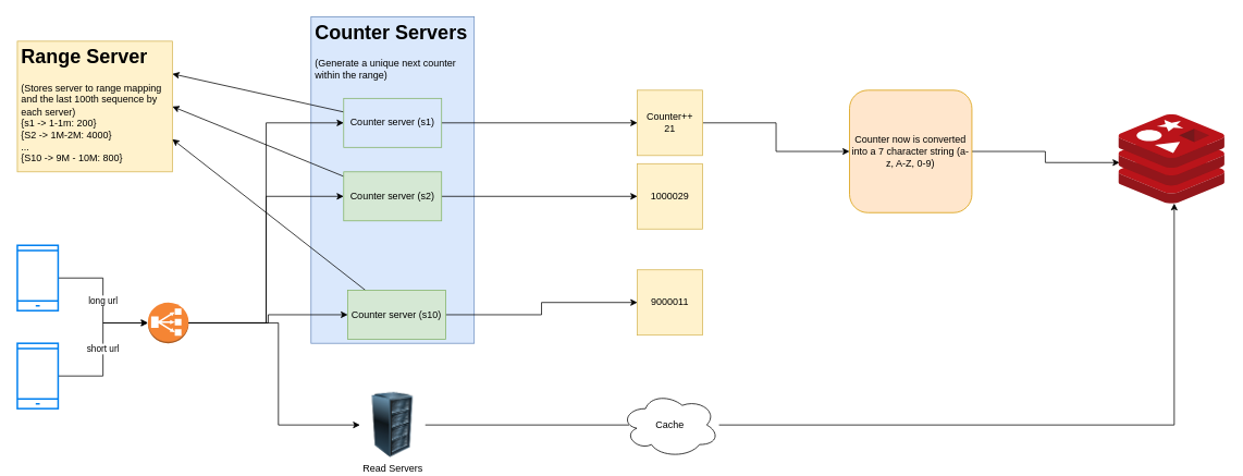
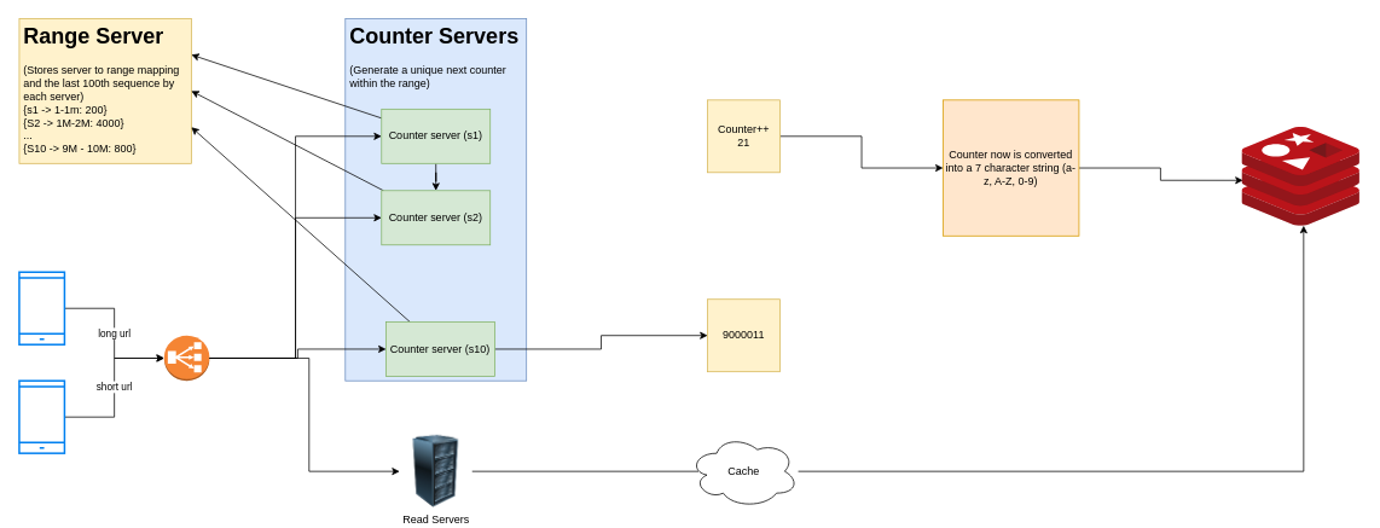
  <mxCell id="0" />
  <mxCell id="1" parent="0" />
- <mxCell id="2" value="&lt;h1&gt;Range Server&lt;/h1&gt;&lt;div&gt;(Stores server to range mapping and the last 100th sequence by each server)&lt;/div&gt;&lt;div&gt;{s1 -&amp;gt; 1-1m: 200}&lt;/div&gt;&lt;div&gt;{S2 -&amp;gt; 1M-2M: 4000}&lt;/div&gt;&lt;div&gt;...&lt;/div&gt;&lt;div&gt;{S10 -&amp;gt; 9M - 10M: 800}&lt;/div&gt;" style="text;html=1;strokeColor=#d6b656;fillColor=#fff2cc;spacing=5;spacingTop=-20;whiteSpace=wrap;overflow=hidden;rounded=0;" parent="1" vertex="1"><mxGeometry x="20" y="50" width="190" height="160" as="geometry" /></mxCell>
+ <mxCell id="2" value="&lt;h1&gt;Range Server&lt;/h1&gt;&lt;div&gt;(Stores server to range mapping and the last 100th sequence by each server)&lt;/div&gt;&lt;div&gt;{s1 -&amp;gt; 1-1m: 200}&lt;/div&gt;&lt;div&gt;{S2 -&amp;gt; 1M-2M: 4000}&lt;/div&gt;&lt;div&gt;...&lt;/div&gt;&lt;div&gt;{S10 -&amp;gt; 9M - 10M: 800}&lt;/div&gt;" style="text;html=1;strokeColor=#d6b656;fillColor=#fff2cc;spacing=5;spacingTop=-20;whiteSpace=wrap;overflow=hidden;rounded=0;" parent="1" vertex="1"><mxGeometry x="20" y="20" width="190" height="160" as="geometry" /></mxCell>
  <mxCell id="3" value="long url" style="edgeStyle=orthogonalEdgeStyle;rounded=0;orthogonalLoop=1;jettySize=auto;html=1;entryX=0;entryY=0.5;entryDx=0;entryDy=0;entryPerimeter=0;" parent="1" source="4" target="8" edge="1"><mxGeometry relative="1" as="geometry" /></mxCell>
  <mxCell id="4" value="" style="html=1;verticalLabelPosition=bottom;align=center;labelBackgroundColor=#ffffff;verticalAlign=top;strokeWidth=2;strokeColor=#0080F0;shadow=0;dashed=0;shape=mxgraph.ios7.icons.smartphone;" parent="1" vertex="1"><mxGeometry x="20" y="300" width="50" height="80" as="geometry" /></mxCell>
  <mxCell id="5" value="short url" style="edgeStyle=orthogonalEdgeStyle;rounded=0;orthogonalLoop=1;jettySize=auto;html=1;entryX=0;entryY=0.5;entryDx=0;entryDy=0;entryPerimeter=0;" parent="1" source="6" target="8" edge="1"><mxGeometry relative="1" as="geometry" /></mxCell>
  <mxCell id="6" value="" style="html=1;verticalLabelPosition=bottom;align=center;labelBackgroundColor=#ffffff;verticalAlign=top;strokeWidth=2;strokeColor=#0080F0;shadow=0;dashed=0;shape=mxgraph.ios7.icons.smartphone;" parent="1" vertex="1"><mxGeometry x="20" y="420" width="50" height="80" as="geometry" /></mxCell>
  <mxCell id="7" style="edgeStyle=orthogonalEdgeStyle;rounded=0;orthogonalLoop=1;jettySize=auto;html=1;entryX=0;entryY=0.5;entryDx=0;entryDy=0;" parent="1" source="8" target="23" edge="1"><mxGeometry relative="1" as="geometry"><Array as="points"><mxPoint x="340" y="395" /><mxPoint x="340" y="520" /></Array></mxGeometry></mxCell>
  <mxCell id="8" value="" style="outlineConnect=0;dashed=0;verticalLabelPosition=bottom;verticalAlign=top;align=center;html=1;shape=mxgraph.aws3.classic_load_balancer;fillColor=#F58534;gradientColor=none;" parent="1" vertex="1"><mxGeometry x="180" y="370" width="50" height="50" as="geometry" /></mxCell>
  <mxCell id="9" value="&lt;h1&gt;Counter Servers&lt;/h1&gt;&lt;div&gt;(Generate a unique next counter within the range)&lt;/div&gt;" style="text;html=1;strokeColor=#6c8ebf;fillColor=#dae8fc;spacing=5;spacingTop=-20;whiteSpace=wrap;overflow=hidden;rounded=0;" parent="1" vertex="1"><mxGeometry x="380" y="20" width="200" height="400" as="geometry" /></mxCell>
  <mxCell id="10" style="rounded=0;orthogonalLoop=1;jettySize=auto;html=1;entryX=1;entryY=0.25;entryDx=0;entryDy=0;" parent="1" source="12" target="2" edge="1"><mxGeometry relative="1" as="geometry" /></mxCell>
- <mxCell id="11" style="edgeStyle=orthogonalEdgeStyle;rounded=0;orthogonalLoop=1;jettySize=auto;html=1;entryX=0;entryY=0.5;entryDx=0;entryDy=0;" parent="1" source="12" target="25" edge="1"><mxGeometry relative="1" as="geometry" /></mxCell>
- <mxCell id="12" value="Counter server (s1)" style="rounded=0;whiteSpace=wrap;html=1;fillColor=#dae8fc;strokeColor=#82b366;" parent="1" vertex="1"><mxGeometry x="420" y="120" width="120" height="60" as="geometry" /></mxCell>
+ <mxCell id="11" style="edgeStyle=orthogonalEdgeStyle;rounded=0;orthogonalLoop=1;jettySize=auto;html=1;" parent="1" source="12" target="15" edge="1"><mxGeometry relative="1" as="geometry" /></mxCell>
+ <mxCell id="12" value="Counter server (s1)" style="rounded=0;whiteSpace=wrap;html=1;fillColor=#d5e8d4;strokeColor=#82b366;" parent="1" vertex="1"><mxGeometry x="420" y="120" width="120" height="60" as="geometry" /></mxCell>
  <mxCell id="13" style="rounded=0;orthogonalLoop=1;jettySize=auto;html=1;entryX=1;entryY=0.5;entryDx=0;entryDy=0;" parent="1" source="15" target="2" edge="1"><mxGeometry relative="1" as="geometry" /></mxCell>
- <mxCell id="14" style="edgeStyle=orthogonalEdgeStyle;rounded=0;orthogonalLoop=1;jettySize=auto;html=1;entryX=0;entryY=0.5;entryDx=0;entryDy=0;" parent="1" source="15" target="26" edge="1"><mxGeometry relative="1" as="geometry" /></mxCell>
  <mxCell id="15" value="Counter server (s2)" style="rounded=0;whiteSpace=wrap;html=1;fillColor=#d5e8d4;strokeColor=#82b366;" parent="1" vertex="1"><mxGeometry x="420" y="210" width="120" height="60" as="geometry" /></mxCell>
  <mxCell id="16" style="rounded=0;orthogonalLoop=1;jettySize=auto;html=1;entryX=1;entryY=0.75;entryDx=0;entryDy=0;" parent="1" source="18" target="2" edge="1"><mxGeometry relative="1" as="geometry"><mxPoint x="160" y="190" as="targetPoint" /></mxGeometry></mxCell>
  <mxCell id="17" style="edgeStyle=orthogonalEdgeStyle;rounded=0;orthogonalLoop=1;jettySize=auto;html=1;entryX=0;entryY=0.5;entryDx=0;entryDy=0;" parent="1" source="18" target="27" edge="1"><mxGeometry relative="1" as="geometry" /></mxCell>
  <mxCell id="18" value="Counter server (s10)" style="rounded=0;whiteSpace=wrap;html=1;fillColor=#d5e8d4;strokeColor=#82b366;" parent="1" vertex="1"><mxGeometry x="425" y="355" width="120" height="60" as="geometry" /></mxCell>
  <mxCell id="19" style="edgeStyle=orthogonalEdgeStyle;rounded=0;orthogonalLoop=1;jettySize=auto;html=1;entryX=0;entryY=0.5;entryDx=0;entryDy=0;" parent="1" source="8" target="12" edge="1"><mxGeometry relative="1" as="geometry" /></mxCell>
  <mxCell id="20" style="edgeStyle=orthogonalEdgeStyle;rounded=0;orthogonalLoop=1;jettySize=auto;html=1;entryX=0;entryY=0.5;entryDx=0;entryDy=0;" parent="1" source="8" target="15" edge="1"><mxGeometry relative="1" as="geometry" /></mxCell>
  <mxCell id="21" style="edgeStyle=orthogonalEdgeStyle;rounded=0;orthogonalLoop=1;jettySize=auto;html=1;entryX=0;entryY=0.5;entryDx=0;entryDy=0;" parent="1" source="8" target="18" edge="1"><mxGeometry relative="1" as="geometry" /></mxCell>
  <mxCell id="22" style="edgeStyle=orthogonalEdgeStyle;rounded=0;orthogonalLoop=1;jettySize=auto;html=1;entryX=0.083;entryY=0.5;entryDx=0;entryDy=0;entryPerimeter=0;endArrow=none;" parent="1" source="23" target="29" edge="1"><mxGeometry relative="1" as="geometry" /></mxCell>
  <mxCell id="23" value="Read Servers" style="image;html=1;image=img/lib/clip_art/computers/Server_Rack_128x128.png" parent="1" vertex="1"><mxGeometry x="440" y="480" width="80" height="80" as="geometry" /></mxCell>
  <mxCell id="24" style="edgeStyle=orthogonalEdgeStyle;rounded=0;orthogonalLoop=1;jettySize=auto;html=1;entryX=0;entryY=0.5;entryDx=0;entryDy=0;" parent="1" source="25" target="31" edge="1"><mxGeometry relative="1" as="geometry" /></mxCell>
  <mxCell id="25" value="Counter++&lt;br&gt;21" style="whiteSpace=wrap;html=1;aspect=fixed;fillColor=#fff2cc;strokeColor=#d6b656;" parent="1" vertex="1"><mxGeometry x="780" y="110" width="80" height="80" as="geometry" /></mxCell>
- <mxCell id="26" value="1000029" style="whiteSpace=wrap;html=1;aspect=fixed;fillColor=#fff2cc;strokeColor=#d6b656;" parent="1" vertex="1"><mxGeometry x="780" y="200" width="80" height="80" as="geometry" /></mxCell>
  <mxCell id="27" value="9000011" style="whiteSpace=wrap;html=1;aspect=fixed;fillColor=#fff2cc;strokeColor=#d6b656;" parent="1" vertex="1"><mxGeometry x="780" y="330" width="80" height="80" as="geometry" /></mxCell>
  <mxCell id="28" style="edgeStyle=orthogonalEdgeStyle;rounded=0;orthogonalLoop=1;jettySize=auto;html=1;entryX=0.523;entryY=0.995;entryDx=0;entryDy=0;entryPerimeter=0;" parent="1" source="29" target="32" edge="1"><mxGeometry relative="1" as="geometry" /></mxCell>
  <mxCell id="29" value="Cache" style="ellipse;shape=cloud;whiteSpace=wrap;html=1;" parent="1" vertex="1"><mxGeometry x="760" y="480" width="120" height="80" as="geometry" /></mxCell>
  <mxCell id="30" style="edgeStyle=orthogonalEdgeStyle;rounded=0;orthogonalLoop=1;jettySize=auto;html=1;entryX=0.008;entryY=0.537;entryDx=0;entryDy=0;entryPerimeter=0;" parent="1" source="31" target="32" edge="1"><mxGeometry relative="1" as="geometry" /></mxCell>
- <mxCell id="31" value="Counter now is converted into a 7 character string (a-z, A-Z, 0-9)" style="whiteSpace=wrap;html=1;aspect=fixed;fillColor=#ffe6cc;strokeColor=#d79b00;rounded=1;" parent="1" vertex="1"><mxGeometry x="1040" y="110" width="150" height="150" as="geometry" /></mxCell>
+ <mxCell id="31" value="Counter now is converted into a 7 character string (a-z, A-Z, 0-9)" style="whiteSpace=wrap;html=1;aspect=fixed;fillColor=#ffe6cc;strokeColor=#d79b00;" parent="1" vertex="1"><mxGeometry x="1040" y="110" width="150" height="150" as="geometry" /></mxCell>
  <mxCell id="32" value="" style="sketch=0;aspect=fixed;html=1;points=[];align=center;image;fontSize=12;image=img/lib/mscae/Cache_Redis_Product.svg;" parent="1" vertex="1"><mxGeometry x="1370" y="140" width="130" height="109.2" as="geometry" /></mxCell>
